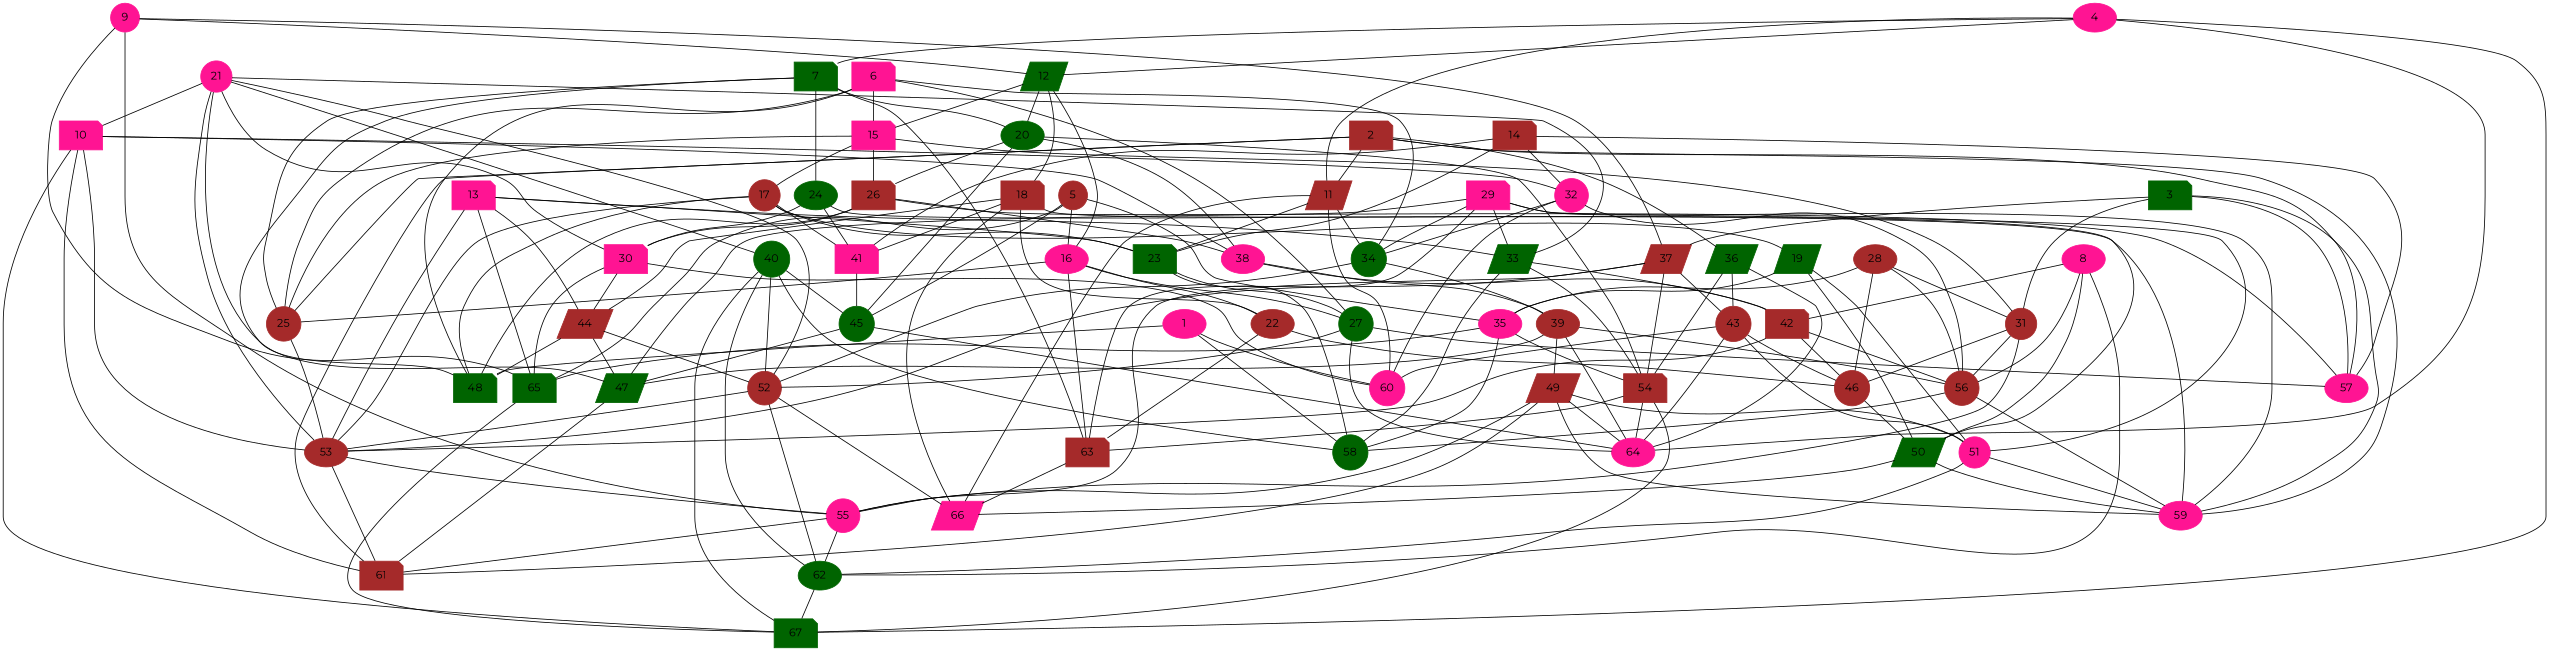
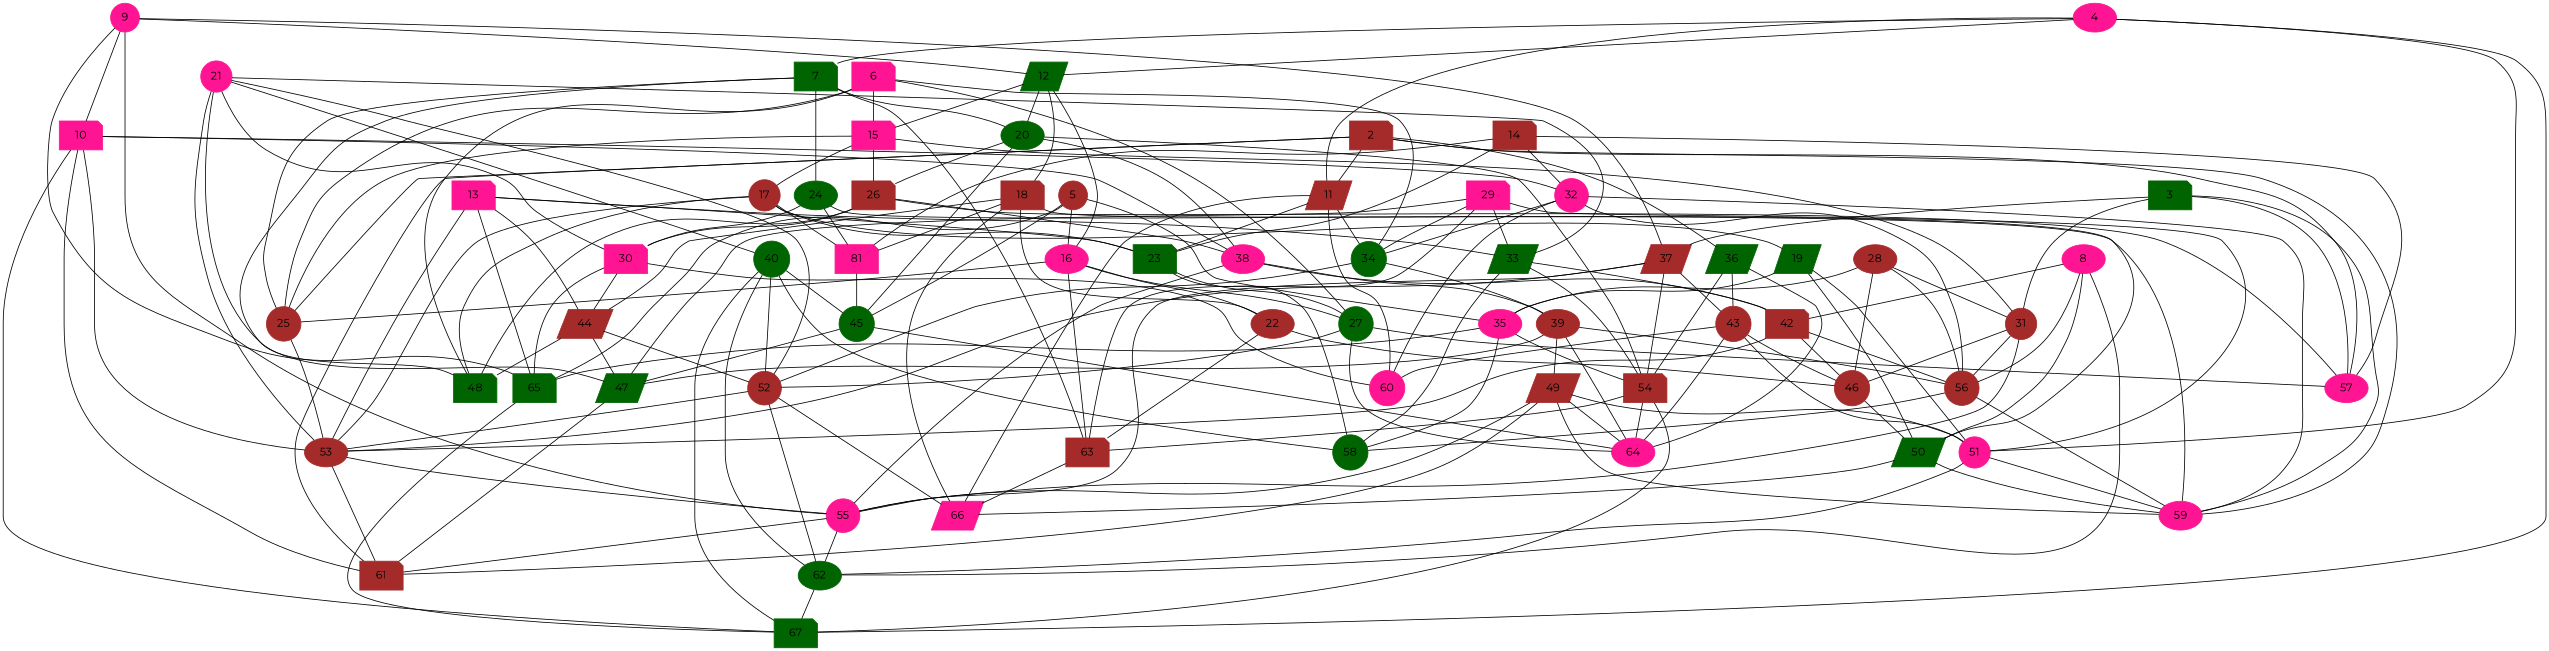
  graph {
    fontname=Montserrat
    node [color=brown fontname=Montserrat shape=note style=filled]
    edge [fontname=Montserrat weight=1.0]
-   1 [color=deeppink shape=ellipse]
    48 [color=darkgreen]
    58 [color=darkgreen shape=circle]
    60 [color=deeppink shape=circle]
    66 [color=deeppink shape=parallelogram]
    11 [shape=parallelogram]
    2
    25 [shape=circle]
    36 [color=darkgreen shape=parallelogram]
    57 [color=deeppink shape=ellipse]
    59 [color=deeppink shape=ellipse]
    61
    34 [color=darkgreen shape=circle]
    23 [color=darkgreen]
    53 [shape=ellipse]
    64 [color=deeppink shape=ellipse]
    54
    43 [shape=circle]
    3 [color=darkgreen]
    31 [shape=circle]
    37 [shape=parallelogram]
    56 [shape=circle]
    46 [shape=circle]
    55 [color=deeppink shape=circle]
    4 [color=deeppink shape=ellipse]
    7 [color=darkgreen]
    12 [color=darkgreen shape=parallelogram]
    67 [color=darkgreen]
    20 [color=darkgreen shape=ellipse]
    24 [color=darkgreen shape=ellipse]
    63
    16 [color=deeppink shape=ellipse]
    15 [color=deeppink]
    18
    32 [color=deeppink shape=circle]
    5 [shape=circle]
    35 [color=deeppink shape=ellipse]
    45 [color=darkgreen shape=circle]
    65 [color=darkgreen]
    27 [color=darkgreen shape=circle]
    22 [shape=ellipse]
    47 [color=darkgreen shape=parallelogram]
    6 [color=deeppink]
    17 [shape=circle]
    26
    52 [shape=circle]
    39 [shape=ellipse]
    38 [color=deeppink shape=ellipse]
-   41 [color=deeppink]
+   41 [color=deeppink label=81]
    30 [color=deeppink]
    8 [color=deeppink shape=ellipse]
    42
    50 [color=darkgreen shape=parallelogram]
    62 [color=darkgreen shape=ellipse]
    9 [color=deeppink shape=circle]
    10 [color=deeppink]
    44 [shape=parallelogram]
    13 [color=deeppink]
    33 [color=darkgreen shape=parallelogram]
    14
    19 [color=darkgreen shape=parallelogram]
    51 [color=deeppink shape=circle]
    21 [color=deeppink shape=circle]
    40 [color=darkgreen shape=circle]
    28 [shape=ellipse]
    29 [color=deeppink]
    49 [shape=parallelogram]
-   1 -- 48
-   1 -- 58
-   1 -- 60
    11 -- 60
    11 -- 66
    11 -- 34
    11 -- 23
    2 -- 11
    2 -- 25
    2 -- 36
    2 -- 57
    2 -- 59
    2 -- 61
    25 -- 53
    36 -- 64
    36 -- 54
    36 -- 43
    34 -- 52
    34 -- 39
    23 -- 58
    23 -- 27
    53 -- 61
    53 -- 55
    54 -- 64
    54 -- 67
    54 -- 63
    43 -- 60
    43 -- 64
    43 -- 46
    43 -- 51
    3 -- 57
    3 -- 59
    3 -- 31
    3 -- 37
    31 -- 56
    31 -- 46
    31 -- 55
    37 -- 53
    37 -- 54
    37 -- 43
    37 -- 55
    56 -- 58
    56 -- 59
    46 -- 50
    55 -- 61
    55 -- 62
    4 -- 11
-   4 -- 64
+   4 -- 51
    4 -- 7
    4 -- 12
    4 -- 67
    7 -- 48
    7 -- 25
    7 -- 20
    7 -- 24
    7 -- 63
    12 -- 20
    12 -- 16
    12 -- 15
    12 -- 18
    20 -- 54
    20 -- 45
    20 -- 26
    20 -- 38
    24 -- 59
    24 -- 41
    24 -- 30
    63 -- 66
    16 -- 25
    16 -- 63
    16 -- 27
    16 -- 22
    15 -- 25
    15 -- 31
    15 -- 17
    15 -- 26
    18 -- 66
    18 -- 22
    18 -- 41
    18 -- 50
    18 -- 44
    32 -- 60
    32 -- 34
    32 -- 56
    5 -- 16
    5 -- 35
    5 -- 45
    5 -- 65
    35 -- 58
    35 -- 54
    35 -- 65
    45 -- 64
    45 -- 47
    65 -- 67
    27 -- 57
    27 -- 64
    27 -- 52
    22 -- 46
    22 -- 63
    47 -- 61
    6 -- 48
    6 -- 25
    6 -- 34
    6 -- 15
    6 -- 27
    17 -- 48
    17 -- 23
    17 -- 53
    17 -- 41
    17 -- 19
    26 -- 48
    26 -- 57
    26 -- 38
    26 -- 30
    52 -- 66
    52 -- 53
    52 -- 62
    39 -- 64
    39 -- 56
    39 -- 47
    39 -- 49
+   38 -- 55
    38 -- 39
    38 -- 42
    41 -- 45
    30 -- 60
    30 -- 65
    30 -- 44
    8 -- 56
    8 -- 42
    8 -- 50
    8 -- 62
    42 -- 53
    42 -- 56
    42 -- 46
    50 -- 66
    50 -- 59
    62 -- 67
    9 -- 37
    9 -- 55
    9 -- 12
    9 -- 65
-   21 -- 10
+   9 -- 10
    10 -- 61
    10 -- 53
    10 -- 67
    10 -- 32
    10 -- 38
    44 -- 48
    44 -- 47
    44 -- 52
    13 -- 23
    13 -- 53
    13 -- 65
    13 -- 44
    13 -- 33
    33 -- 58
    33 -- 54
    33 -- 42
    14 -- 57
    14 -- 23
    14 -- 32
    14 -- 41
    19 -- 35
    19 -- 50
    19 -- 51
    51 -- 59
    51 -- 62
    21 -- 53
    21 -- 47
    21 -- 52
    21 -- 30
    21 -- 33
    21 -- 40
    40 -- 58
    40 -- 67
    40 -- 45
    40 -- 52
    40 -- 62
    28 -- 31
    28 -- 56
    28 -- 46
    28 -- 35
-   29 -- 59
+   32 -- 59
    29 -- 34
    29 -- 63
    29 -- 47
    29 -- 33
    29 -- 51
    49 -- 59
    49 -- 61
    49 -- 64
    49 -- 55
    49 -- 51
  }
